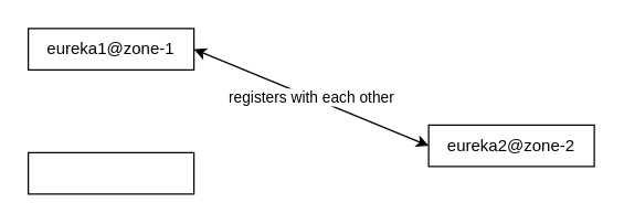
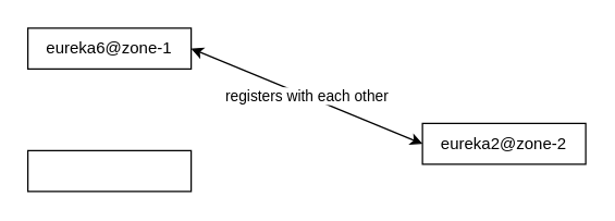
  <mxCell id="0" />
  <mxCell id="1" parent="0" />
- <mxCell id="2" value="eureka1@zone-1" style="rounded=0;whiteSpace=wrap;html=1;" vertex="1" parent="1"><mxGeometry x="20" y="20" width="120" height="30" as="geometry" /></mxCell>
+ <mxCell id="2" value="eureka6@zone-1" style="rounded=0;whiteSpace=wrap;html=1;" vertex="1" parent="1"><mxGeometry x="20" y="20" width="120" height="30" as="geometry" /></mxCell>
  <mxCell id="3" value="eureka2@zone-2" style="rounded=0;whiteSpace=wrap;html=1;" vertex="1" parent="1"><mxGeometry x="310" y="90" width="120" height="30" as="geometry" /></mxCell>
  <mxCell id="4" value="registers with each other" style="endArrow=classic;startArrow=classic;html=1;rounded=0;entryX=0;entryY=0.5;entryDx=0;entryDy=0;exitX=1;exitY=0.5;exitDx=0;exitDy=0;" edge="1" parent="1" source="2" target="3"><mxGeometry width="50" height="50" relative="1" as="geometry"><mxPoint x="110" y="140" as="sourcePoint" /><mxPoint x="160" y="90" as="targetPoint" /></mxGeometry></mxCell>
  <mxCell id="5" value="" style="rounded=0;whiteSpace=wrap;html=1;" vertex="1" parent="1"><mxGeometry x="20" y="110" width="120" height="30" as="geometry" /></mxCell>
